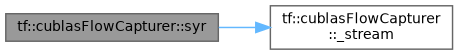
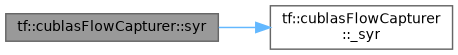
  digraph {
    rankdir=LR
    node [fontname=Helvetica fontsize=10 shape=box style=filled]
    n1 [color=gray40 fillcolor=grey60 fontcolor=black height=0.2 label="tf::cublasFlowCapturer::syr" width=0.4]
-   n2 [color=grey40 fillcolor=white height=0.2 label="tf::cublasFlowCapturer\l::_stream" width=0.4]
+   n2 [color=grey40 fillcolor=white height=0.2 label="tf::cublasFlowCapturer\l::_syr" width=0.4]
    n1 -> n2 [color=steelblue1 fontname=Helvetica fontsize=10 labelfontname=Helvetica labelfontsize=10 style=solid]
  }
